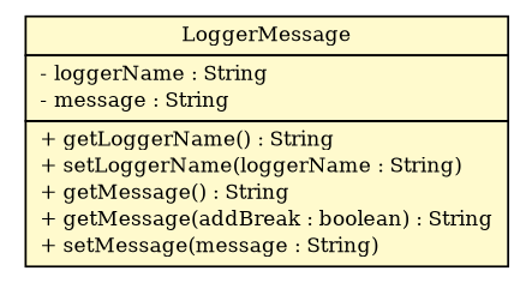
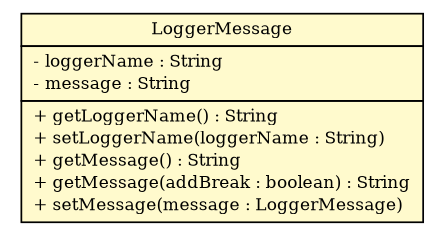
  digraph {
    nodesep=0.25
    ranksep=0.5
    rankdir=LR
    fontname="DejaVu Serif"
-   n1 [fontcolor=black fontname="DejaVu Serif" fontsize=10.0 label=<<table title="tud.iir.helper.LoggerMessage" border="0" cellborder="1" cellspacing="0" cellpadding="2" port="p" bgcolor="lemonChiffon" href="./LoggerMessage.html"> 		<tr><td><table border="0" cellspacing="0" cellpadding="1"> <tr><td align="center" balign="center"> LoggerMessage </td></tr> 		</table></td></tr> 		<tr><td><table border="0" cellspacing="0" cellpadding="1"> <tr><td align="left" balign="left"> - loggerName : String </td></tr> <tr><td align="left" balign="left"> - message : String </td></tr> 		</table></td></tr> 		<tr><td><table border="0" cellspacing="0" cellpadding="1"> <tr><td align="left" balign="left"> + getLoggerName() : String </td></tr> <tr><td align="left" balign="left"> + setLoggerName(loggerName : String) </td></tr> <tr><td align="left" balign="left"> + getMessage() : String </td></tr> <tr><td align="left" balign="left"> + getMessage(addBreak : boolean) : String </td></tr> <tr><td align="left" balign="left"> + setMessage(message : String) </td></tr> 		</table></td></tr> 		</table>> shape=plaintext]
+   n1 [fontcolor=black fontname="DejaVu Serif" fontsize=10.0 label=<<table title="tud.iir.helper.LoggerMessage" border="0" cellborder="1" cellspacing="0" cellpadding="2" port="p" bgcolor="lemonChiffon" href="./LoggerMessage.html"> 		<tr><td><table border="0" cellspacing="0" cellpadding="1"> <tr><td align="center" balign="center"> LoggerMessage </td></tr> 		</table></td></tr> 		<tr><td><table border="0" cellspacing="0" cellpadding="1"> <tr><td align="left" balign="left"> - loggerName : String </td></tr> <tr><td align="left" balign="left"> - message : String </td></tr> 		</table></td></tr> 		<tr><td><table border="0" cellspacing="0" cellpadding="1"> <tr><td align="left" balign="left"> + getLoggerName() : String </td></tr> <tr><td align="left" balign="left"> + setLoggerName(loggerName : String) </td></tr> <tr><td align="left" balign="left"> + getMessage() : String </td></tr> <tr><td align="left" balign="left"> + getMessage(addBreak : boolean) : String </td></tr> <tr><td align="left" balign="left"> + setMessage(message : LoggerMessage) </td></tr> 		</table></td></tr> 		</table>> shape=plaintext]
  }
